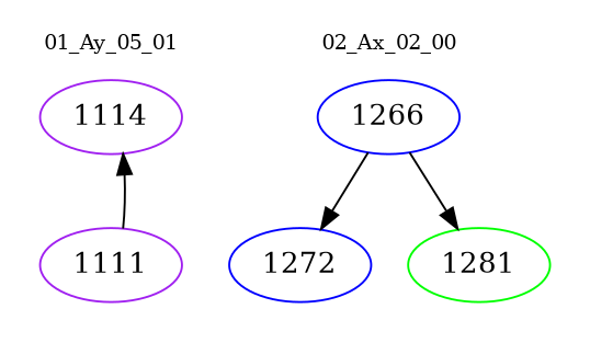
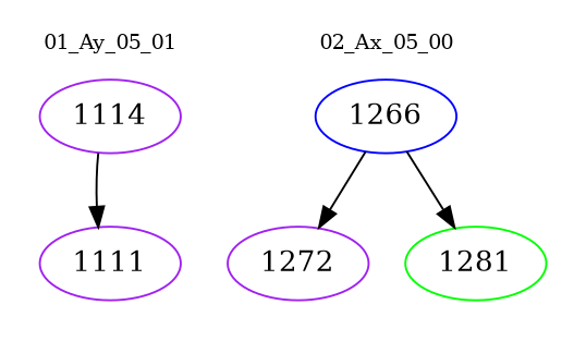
  digraph {
    node [color=purple]
    edge [color=black]
    n1 [label=1114]
    n2 [label=1111]
    n3 [color=blue label=1266]
-   n4 [color=blue label=1272]
+   n4 [label=1272]
    n5 [color=green label=1281]
    subgraph cluster_1 {
      color=white
      fontsize=10
      label="01_Ay_05_01"
      n1
      n2
    }
    subgraph cluster_2 {
      color=white
      fontsize=10
-     label="02_Ax_02_00"
+     label="02_Ax_05_00"
      n3
      n4
      n5
    }
-   n2 -> n1
+   n1 -> n2
    n3 -> n4
    n3 -> n5
  }
